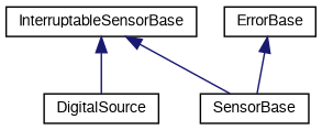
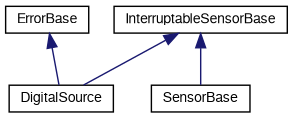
  digraph {
    node [color=black fontname=FreeSans fontsize=10 shape=record]
    edge [color=midnightblue dir=back fontname=FreeSans fontsize=10 labelfontname=FreeSans labelfontsize=10 style=solid]
    n1 [height=0.2 label=DigitalSource width=0.4]
    n2 [height=0.2 label=InterruptableSensorBase width=0.4]
    n3 [height=0.2 label=SensorBase width=0.4]
    n4 [height=0.2 label=ErrorBase width=0.4]
    n2 -> n1
    n2 -> n3
-   n4 -> n3
+   n4 -> n1
  }
